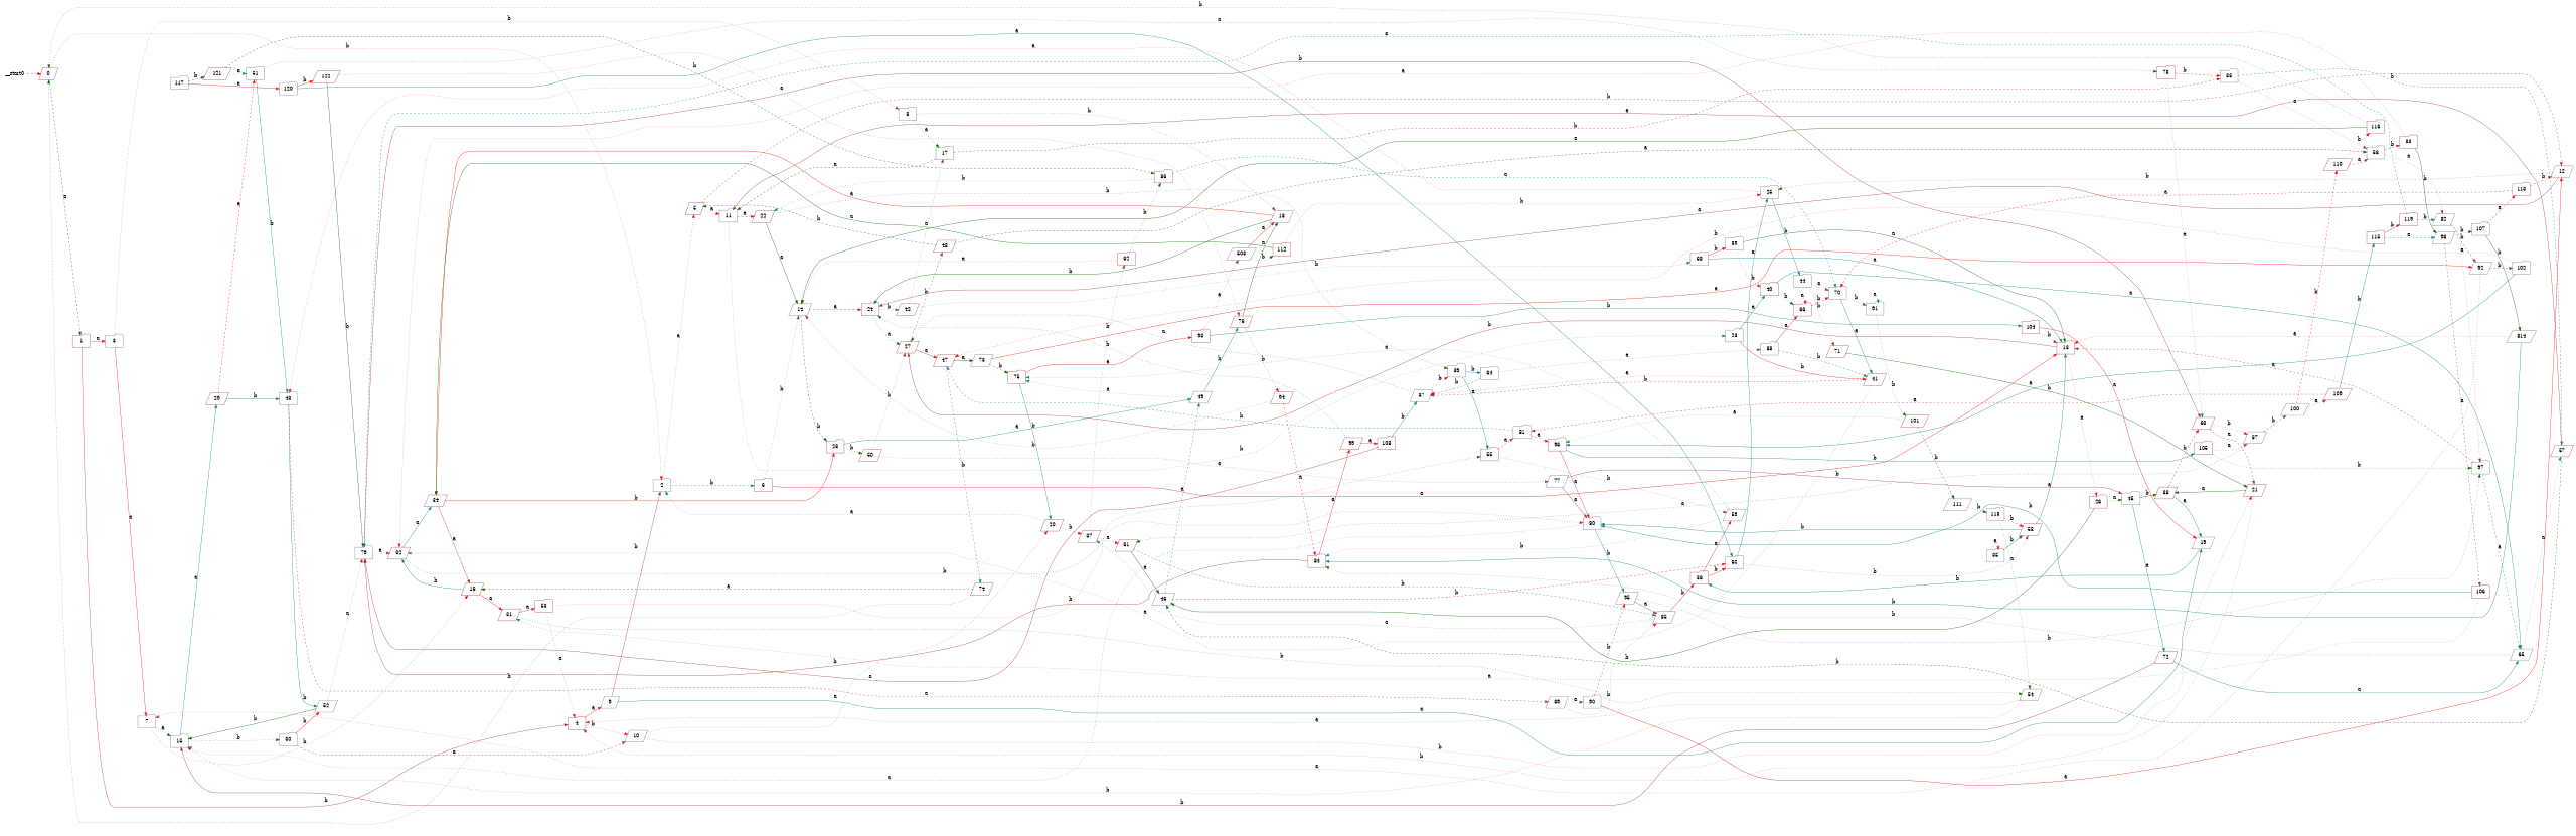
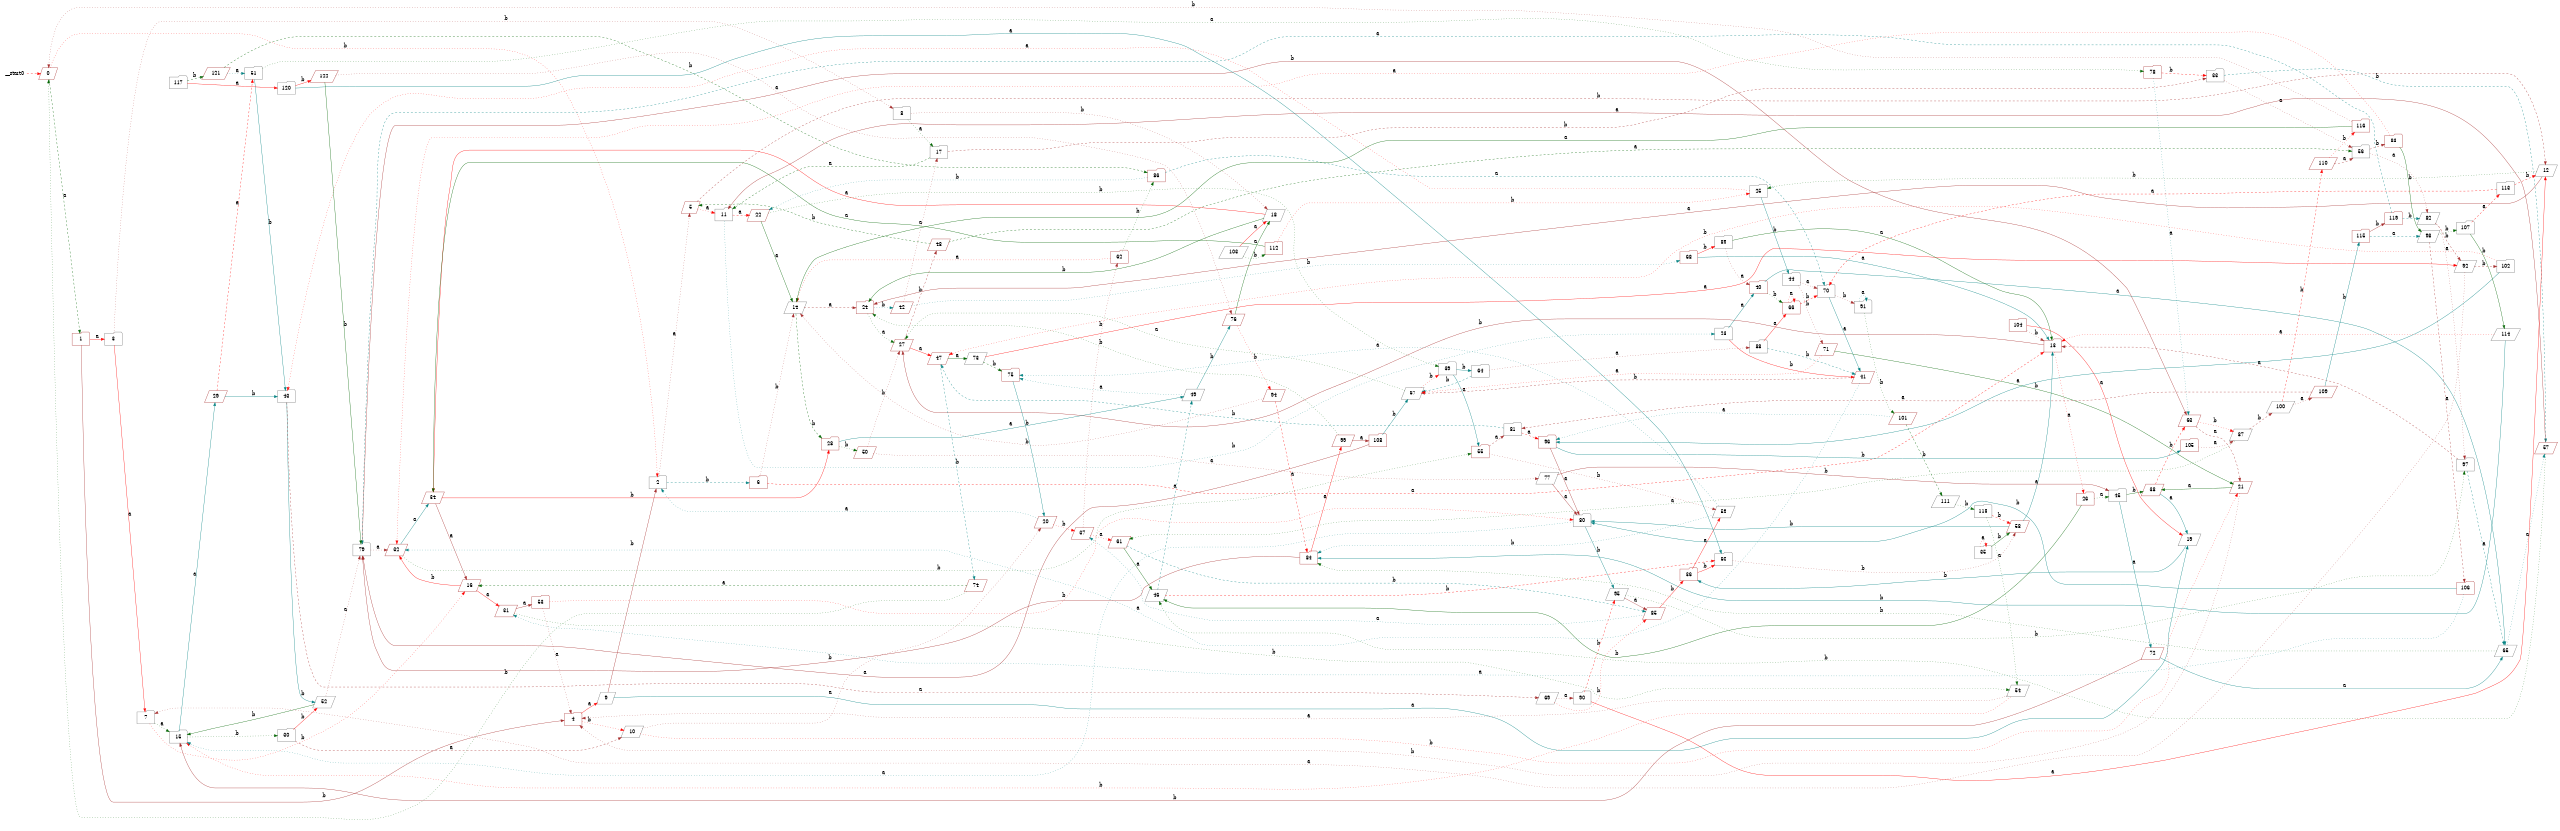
  digraph {
    rankdir=LR
    node [color=brown shape=folder]
    edge [color=brown style=dotted]
    __start0 [color=gray40 shape=none]
    0 [shape=parallelogram]
    1
    2 [color=gray40]
    3 [color=gray40]
    4
    5 [shape=parallelogram]
    6
    7 [color=gray40]
    8 [color=gray40]
    9 [color=gray40 shape=parallelogram]
    10 [color=gray40 shape=parallelogram]
    11 [color=gray40]
    12 [color=gray40 shape=parallelogram]
    13
    14 [color=gray40 shape=parallelogram]
    15 [color=gray40]
    16 [shape=parallelogram]
    17 [color=gray40]
    18 [color=gray40 shape=parallelogram]
    19 [color=gray40 shape=parallelogram]
    20 [shape=parallelogram]
    21 [shape=parallelogram]
    22 [shape=parallelogram]
    23 [color=gray40]
    24
    25 [color=gray40]
    26
    27 [shape=parallelogram]
    28
    29 [shape=parallelogram]
    30 [color=gray40]
    31 [shape=parallelogram]
    32 [shape=parallelogram]
    33 [color=gray40]
    34 [shape=parallelogram]
    36
    37 [shape=parallelogram]
    38 [shape=parallelogram]
    39 [color=gray40]
    40
    41 [shape=parallelogram]
    42 [shape=parallelogram]
    43 [color=gray40]
    44 [color=gray40]
    45 [color=gray40]
    46 [color=gray40 shape=parallelogram]
    47 [shape=parallelogram]
    48 [shape=parallelogram]
    49 [color=gray40 shape=parallelogram]
    50 [shape=parallelogram]
    51 [color=gray40]
    52 [color=gray40 shape=parallelogram]
    53
    54 [color=gray40 shape=parallelogram]
    55
    56 [color=gray40]
    57 [shape=parallelogram]
    35 [color=gray40]
    58 [shape=parallelogram]
    59 [color=gray40 shape=parallelogram]
    60 [color=gray40]
    61 [shape=parallelogram]
    62
    63 [shape=parallelogram]
    64 [color=gray40]
    65 [color=gray40 shape=parallelogram]
    66
    67 [color=gray40 shape=parallelogram]
    68
    69 [color=gray40 shape=parallelogram]
    70 [color=gray40]
    71 [shape=parallelogram]
    72 [shape=parallelogram]
    73 [color=gray40 shape=parallelogram]
    74 [shape=parallelogram]
    75
    76 [shape=parallelogram]
    77 [color=gray40 shape=parallelogram]
    78
    79 [color=gray40]
    80 [color=gray40]
    81 [color=gray40]
    82 [color=gray40 shape=parallelogram]
    83
    84
    85 [shape=parallelogram]
    86
    87 [color=gray40 shape=parallelogram]
    88 [color=gray40]
    89 [color=gray40]
    90 [color=gray40]
    91 [color=gray40]
    92 [color=gray40 shape=parallelogram]
-   93
    94 [shape=parallelogram]
    95 [color=gray40 shape=parallelogram]
    96
    97 [color=gray40]
    98 [color=gray40 shape=parallelogram]
    99 [shape=parallelogram]
    100 [color=gray40 shape=parallelogram]
    101 [shape=parallelogram]
    102 [color=gray40]
-   103 [color=gray40 shape=parallelogram label=503]
+   103 [color=gray40 shape=parallelogram]
    104
    105
    106
    107 [color=gray40]
    108
    109 [shape=parallelogram]
    110 [shape=parallelogram]
    111 [color=gray40 shape=parallelogram]
    112
    113 [color=gray40]
-   114 [color=gray40 shape=parallelogram label=814]
+   114 [color=gray40 shape=parallelogram]
    115
    116
    118 [color=gray40]
    119
    117 [color=gray40]
    120 [color=gray40]
    121 [shape=parallelogram]
    122 [shape=parallelogram]
    __start0 -> 0 [color=red style=dashed]
    0 -> 1 [color=darkgreen label=a style=dashed]
    0 -> 2 [color=red label=b]
    1 -> 3 [color=red label=a style=solid]
    1 -> 4 [label=b style=solid]
    2 -> 5 [label=a]
    2 -> 6 [color=teal label=b style=dashed]
    3 -> 7 [color=red label=a style=solid]
    3 -> 8 [label=b]
    4 -> 9 [color=red label=a style=solid]
    4 -> 10 [color=red label=b]
    5 -> 11 [color=red label=a]
    5 -> 12 [label=b style=dashed]
-   6 -> 13 [color=red label=a style=solid]
+   6 -> 13 [color=red label=a style=dashed]
    6 -> 14 [label=b]
    7 -> 15 [color=darkgreen label=a]
    7 -> 16 [color=red label=b]
    8 -> 17 [color=darkgreen label=a]
    8 -> 18 [label=b]
    9 -> 2 [label=b style=solid]
    9 -> 19 [color=teal label=a style=solid]
    10 -> 20 [label=a]
    10 -> 21 [color=red label=b]
    11 -> 22 [color=red label=a style=dashed]
    11 -> 23 [color=teal label=b]
    12 -> 24 [label=a style=solid]
    12 -> 25 [color=darkgreen label=b]
    13 -> 26 [color=red label=a]
    13 -> 27 [label=b style=solid]
    14 -> 24 [label=a style=dashed]
    14 -> 28 [color=darkgreen label=b style=dashed]
    15 -> 29 [color=teal label=a style=solid]
    15 -> 30 [color=darkgreen label=b]
    16 -> 31 [color=red label=a style=solid]
-   16 -> 32 [color=teal label=b style=solid]
+   16 -> 32 [color=red label=b style=solid]
    17 -> 11 [color=darkgreen label=a style=dashed]
    17 -> 33 [label=b style=dashed]
    18 -> 24 [color=darkgreen label=b style=solid]
    18 -> 34 [color=red label=a style=solid]
    19 -> 36 [color=teal label=b style=solid]
    20 -> 2 [color=teal label=a]
    20 -> 37 [color=red label=b]
    21 -> 4 [label=b]
    21 -> 38 [color=darkgreen label=a style=solid]
    22 -> 14 [color=darkgreen label=a style=solid]
    22 -> 39 [color=darkgreen label=b]
    23 -> 40 [color=teal label=a style=solid]
    23 -> 41 [color=red label=b style=solid]
    24 -> 27 [color=darkgreen label=a]
    24 -> 42 [color=teal label=b]
    25 -> 43 [color=red label=a]
    25 -> 44 [color=teal label=b style=solid]
    26 -> 45 [color=darkgreen label=a]
    26 -> 46 [color=darkgreen label=b style=solid]
    27 -> 47 [color=red label=a style=solid]
    27 -> 48 [label=b style=dashed]
    28 -> 49 [color=teal label=a style=solid]
    28 -> 50 [color=darkgreen label=b]
    29 -> 43 [color=teal label=b style=solid]
    29 -> 51 [color=red label=a style=dashed]
    30 -> 10 [label=a style=dashed]
    30 -> 52 [color=red label=b style=solid]
    31 -> 53 [label=a style=solid]
    31 -> 54 [color=darkgreen label=b]
    32 -> 34 [color=teal label=a style=solid]
    32 -> 55 [color=darkgreen label=b]
    33 -> 56 [label=a]
    33 -> 57 [color=teal label=b style=dashed]
    34 -> 16 [label=a style=solid]
    34 -> 28 [color=red label=b style=solid]
    36 -> 59 [color=red label=a style=solid]
    36 -> 60 [color=red label=b style=solid]
    37 -> 61 [color=red label=a]
    37 -> 62 [label=b]
    38 -> 19 [color=teal label=a style=solid]
    38 -> 63 [color=red label=b style=dashed]
    39 -> 55 [color=teal label=a style=solid]
    39 -> 64 [color=teal label=b style=solid]
    40 -> 65 [color=teal label=a style=solid]
    40 -> 66 [color=darkgreen label=b]
    41 -> 32 [color=teal label=a]
    41 -> 67 [label=b style=dashed]
    42 -> 17 [label=a]
    42 -> 68 [color=teal label=b]
    43 -> 52 [color=teal label=b style=solid]
    43 -> 69 [label=a style=dashed]
    44 -> 70 [label=a]
    44 -> 71 [label=b]
    45 -> 38 [color=darkgreen label=b style=solid]
    45 -> 72 [color=teal label=a style=solid]
    46 -> 49 [color=teal label=a style=dashed]
    46 -> 60 [color=red label=b style=dashed]
    47 -> 73 [color=darkgreen label=a style=solid]
    47 -> 74 [color=teal label=b style=dashed]
    48 -> 5 [color=darkgreen label=b style=dashed]
    48 -> 56 [color=darkgreen label=a style=dashed]
    49 -> 75 [color=teal label=a]
    49 -> 76 [color=teal label=b style=solid]
    50 -> 27 [label=b]
    50 -> 77 [label=a]
    51 -> 43 [color=teal label=b style=solid]
    51 -> 78 [color=darkgreen label=a]
    52 -> 15 [color=darkgreen label=b style=solid]
    52 -> 79 [label=a]
    53 -> 4 [label=a]
    53 -> 80 [color=red label=b]
    54 -> 4 [label=a]
    54 -> 15 [color=red label=b]
    55 -> 59 [label=b]
    55 -> 81 [label=a style=dashed]
    56 -> 82 [label=a]
    56 -> 83 [label=b style=dashed]
    57 -> 11 [label=a style=solid]
-   57 -> 46 [color=darkgreen label=b style=dashed]
+   57 -> 46 [color=darkgreen label=b]
    35 -> 35 [color=red label=a]
    35 -> 58 [color=darkgreen label=b style=solid]
    58 -> 13 [color=teal label=a style=solid]
    58 -> 80 [color=teal label=b style=solid]
    59 -> 75 [color=teal label=a]
    59 -> 84 [color=teal label=b]
-   60 -> 25 [color=teal label=a style=solid]
    60 -> 58 [label=b]
    61 -> 46 [color=darkgreen label=a style=solid]
    61 -> 85 [color=teal label=b style=dashed]
    62 -> 14 [color=red label=a]
    62 -> 86 [color=darkgreen label=b]
    63 -> 21 [label=a style=dashed]
    63 -> 87 [color=red label=b]
    64 -> 67 [color=teal label=b style=dashed]
    64 -> 88 [label=a]
    65 -> 57 [color=teal label=a]
    65 -> 84 [color=darkgreen label=b]
    66 -> 66 [color=red label=a]
    66 -> 70 [color=red label=b style=dashed]
    67 -> 27 [color=darkgreen label=a]
    67 -> 39 [color=red label=b]
    68 -> 13 [color=teal label=a style=solid]
    68 -> 89 [color=red label=b style=solid]
    69 -> 85 [color=red label=b]
    69 -> 90 [label=a]
    70 -> 41 [color=teal label=a style=solid]
    70 -> 91 [label=b]
    71 -> 21 [color=darkgreen label=b style=solid]
    71 -> 67 [color=red label=a]
    72 -> 15 [label=b style=solid]
    72 -> 65 [color=teal label=a style=solid]
    73 -> 75 [color=darkgreen label=b style=dashed]
    73 -> 92 [color=red label=a style=solid]
    74 -> 0 [color=darkgreen label=b]
    74 -> 16 [color=darkgreen label=a style=dashed]
    75 -> 20 [color=teal label=b style=solid]
-   75 -> 93 [color=red label=a style=solid]
    76 -> 18 [color=darkgreen label=a style=solid]
    76 -> 94 [color=red label=b]
    77 -> 45 [label=b style=solid]
    77 -> 80 [label=a style=solid]
    78 -> 33 [color=red label=b style=dashed]
    78 -> 63 [color=teal label=a]
    79 -> 32 [label=a]
    79 -> 63 [label=b style=solid]
    80 -> 15 [color=teal label=a]
    80 -> 95 [color=teal label=b style=solid]
    81 -> 47 [color=teal label=b style=dashed]
    81 -> 96 [color=red label=a style=dashed]
    82 -> 92 [label=b style=dashed]
    82 -> 97 [label=a]
    83 -> 32 [color=red label=a]
    83 -> 98 [color=darkgreen label=b style=solid]
    84 -> 79 [label=b style=solid]
    84 -> 99 [color=red label=a style=solid]
    85 -> 36 [color=red label=b style=solid]
    85 -> 37 [color=teal label=a]
    86 -> 22 [color=teal label=b]
    86 -> 70 [color=teal label=a style=dashed]
    87 -> 61 [color=darkgreen label=a]
    87 -> 100 [label=b style=dashed]
    88 -> 41 [color=teal label=b style=dashed]
    88 -> 66 [color=red label=a style=solid]
    89 -> 13 [color=darkgreen label=a style=solid]
-   89 -> 40 [label=b]
+   89 -> 40 [label=a]
    90 -> 12 [color=red label=a style=solid]
    90 -> 95 [color=red label=b style=dashed]
    91 -> 91 [color=teal label=a]
    91 -> 101 [color=darkgreen label=b]
    92 -> 7 [label=a]
    92 -> 102 [label=b style=dashed]
-   93 -> 103 [label=a]
-   93 -> 104 [color=teal label=b style=solid]
    94 -> 14 [label=b]
    94 -> 84 [color=red label=a style=dashed]
    95 -> 85 [label=a style=solid]
    95 -> 97 [color=darkgreen label=b]
    96 -> 80 [label=a style=solid]
    96 -> 105 [color=teal label=b style=solid]
    97 -> 13 [label=a style=dashed]
    97 -> 65 [color=teal label=a style=dashed]
    98 -> 106 [label=a style=dashed]
    98 -> 107 [color=darkgreen label=b]
    99 -> 24 [color=darkgreen label=b]
    99 -> 108 [label=a style=solid]
    100 -> 109 [label=a]
    100 -> 110 [color=red label=b style=dashed]
    101 -> 96 [color=teal label=a]
    101 -> 111 [color=darkgreen label=b style=dashed]
    102 -> 47 [color=red label=b]
    102 -> 96 [color=teal label=a style=solid]
    103 -> 18 [color=red label=a style=solid]
    103 -> 112 [color=darkgreen label=b]
    104 -> 13 [label=b]
    104 -> 19 [color=red label=a style=solid]
    105 -> 87 [label=a]
-   105 -> 97 [color=darkgreen label=b]
    106 -> 31 [color=teal label=a]
    106 -> 80 [color=teal label=b style=solid]
    107 -> 113 [color=red label=a style=dashed]
    107 -> 114 [color=darkgreen label=b style=solid]
    108 -> 67 [color=teal label=b style=solid]
    108 -> 79 [label=a style=solid]
    109 -> 81 [label=a style=dashed]
    109 -> 115 [color=teal label=b style=solid]
    110 -> 56 [label=a style=dashed]
    110 -> 116 [color=red label=b]
    111 -> 118 [color=darkgreen label=b]
    112 -> 25 [color=red label=b]
    112 -> 34 [color=darkgreen label=a style=solid]
    113 -> 12 [color=red label=b style=dashed]
    113 -> 70 [color=red label=a style=dashed]
    114 -> 13 [color=red label=a]
    114 -> 84 [color=teal label=b style=solid]
    115 -> 98 [color=teal label=a style=dashed]
    115 -> 119 [label=b style=solid]
-   116 -> 0 [color=darkgreen label=b]
+   116 -> 0 [label=b]
    116 -> 14 [color=darkgreen label=a style=solid]
    118 -> 54 [color=darkgreen label=a]
    118 -> 58 [color=red label=b style=dashed]
    119 -> 79 [color=teal label=a style=dashed]
    119 -> 82 [color=teal label=b style=dashed]
    117 -> 120 [color=red label=a style=solid]
    117 -> 121 [color=darkgreen label=b style=dashed]
    120 -> 60 [color=teal label=a style=solid]
    120 -> 122 [color=red label=b style=solid]
    121 -> 51 [color=teal label=a]
    121 -> 86 [color=darkgreen label=b style=dashed]
    122 -> 76 [label=a]
    122 -> 79 [color=darkgreen label=b style=solid]
  }
